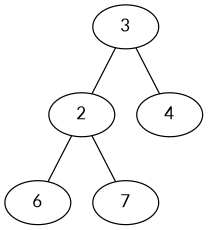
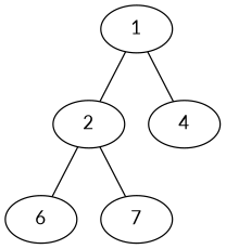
  graph {
    fontname=Lato
    node [chem=O fontname=Lato]
    edge [fontname=Lato valence=1]
-   1 [chem=C label=3]
+   1 [chem=C]
    2 [chem=N]
    4 [chem=Br]
    6
    7
    1 -- 2
    1 -- 4
    2 -- 6 [valence=2]
    2 -- 7
  }
